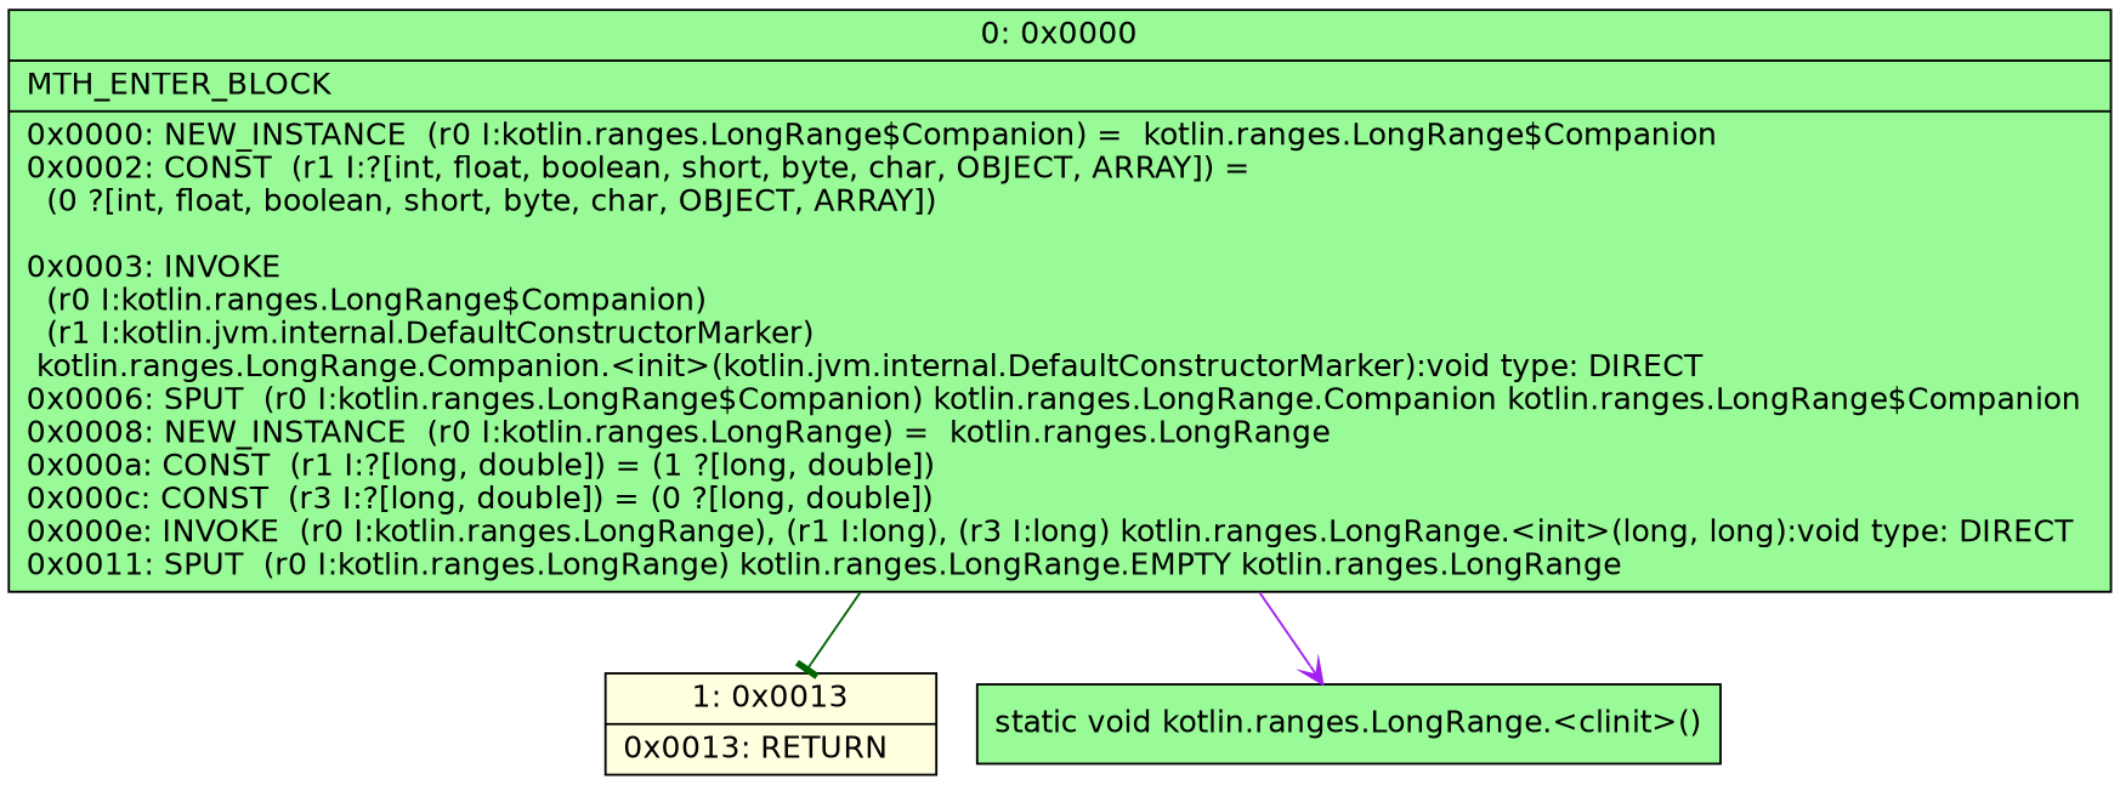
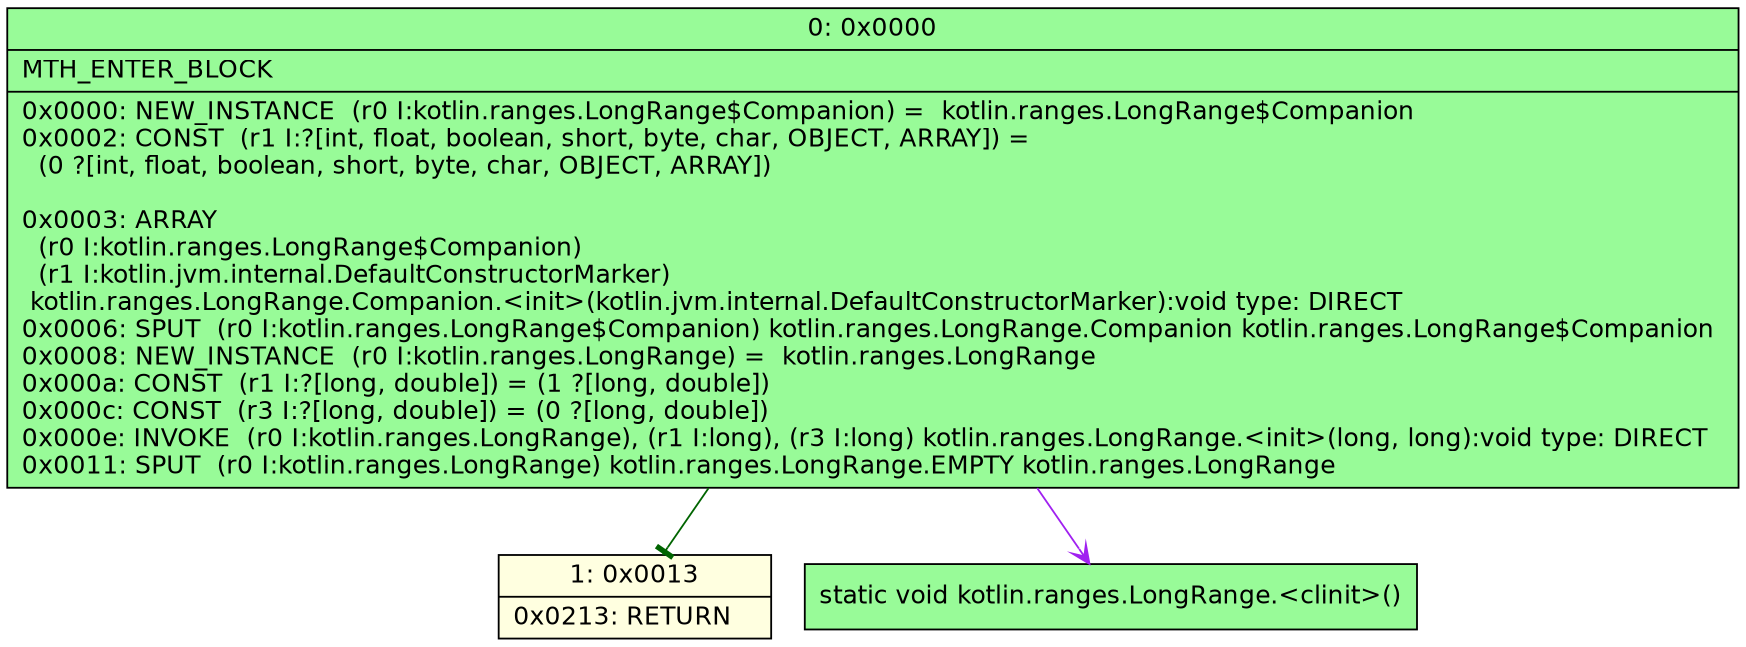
  digraph {
    fontname="DejaVu Sans"
    node [fillcolor=palegreen fontname="DejaVu Sans" shape=record style=filled]
    edge [fontname="DejaVu Sans"]
-   n1 [label="{0\:\ 0x0000|MTH_ENTER_BLOCK\l|0x0000: NEW_INSTANCE  (r0 I:kotlin.ranges.LongRange$Companion) =  kotlin.ranges.LongRange$Companion \l0x0002: CONST  (r1 I:?[int, float, boolean, short, byte, char, OBJECT, ARRAY]) = \l  (0 ?[int, float, boolean, short, byte, char, OBJECT, ARRAY])\l \l0x0003: INVOKE  \l  (r0 I:kotlin.ranges.LongRange$Companion)\l  (r1 I:kotlin.jvm.internal.DefaultConstructorMarker)\l kotlin.ranges.LongRange.Companion.\<init\>(kotlin.jvm.internal.DefaultConstructorMarker):void type: DIRECT \l0x0006: SPUT  (r0 I:kotlin.ranges.LongRange$Companion) kotlin.ranges.LongRange.Companion kotlin.ranges.LongRange$Companion \l0x0008: NEW_INSTANCE  (r0 I:kotlin.ranges.LongRange) =  kotlin.ranges.LongRange \l0x000a: CONST  (r1 I:?[long, double]) = (1 ?[long, double]) \l0x000c: CONST  (r3 I:?[long, double]) = (0 ?[long, double]) \l0x000e: INVOKE  (r0 I:kotlin.ranges.LongRange), (r1 I:long), (r3 I:long) kotlin.ranges.LongRange.\<init\>(long, long):void type: DIRECT \l0x0011: SPUT  (r0 I:kotlin.ranges.LongRange) kotlin.ranges.LongRange.EMPTY kotlin.ranges.LongRange \l}"]
-   n2 [fillcolor=lightyellow label="{1\:\ 0x0013|0x0013: RETURN   \l}"]
+   n1 [label="{0\:\ 0x0000|MTH_ENTER_BLOCK\l|0x0000: NEW_INSTANCE  (r0 I:kotlin.ranges.LongRange$Companion) =  kotlin.ranges.LongRange$Companion \l0x0002: CONST  (r1 I:?[int, float, boolean, short, byte, char, OBJECT, ARRAY]) = \l  (0 ?[int, float, boolean, short, byte, char, OBJECT, ARRAY])\l \l0x0003: ARRAY  \l  (r0 I:kotlin.ranges.LongRange$Companion)\l  (r1 I:kotlin.jvm.internal.DefaultConstructorMarker)\l kotlin.ranges.LongRange.Companion.\<init\>(kotlin.jvm.internal.DefaultConstructorMarker):void type: DIRECT \l0x0006: SPUT  (r0 I:kotlin.ranges.LongRange$Companion) kotlin.ranges.LongRange.Companion kotlin.ranges.LongRange$Companion \l0x0008: NEW_INSTANCE  (r0 I:kotlin.ranges.LongRange) =  kotlin.ranges.LongRange \l0x000a: CONST  (r1 I:?[long, double]) = (1 ?[long, double]) \l0x000c: CONST  (r3 I:?[long, double]) = (0 ?[long, double]) \l0x000e: INVOKE  (r0 I:kotlin.ranges.LongRange), (r1 I:long), (r3 I:long) kotlin.ranges.LongRange.\<init\>(long, long):void type: DIRECT \l0x0011: SPUT  (r0 I:kotlin.ranges.LongRange) kotlin.ranges.LongRange.EMPTY kotlin.ranges.LongRange \l}"]
+   n2 [fillcolor=lightyellow label="{1\:\ 0x0013|0x0213: RETURN   \l}"]
    n3 [label="{static void kotlin.ranges.LongRange.\<clinit\>() }"]
    n1 -> n2 [arrowhead=tee color=darkgreen]
    n1 -> n3 [arrowhead=vee color=purple]
  }
